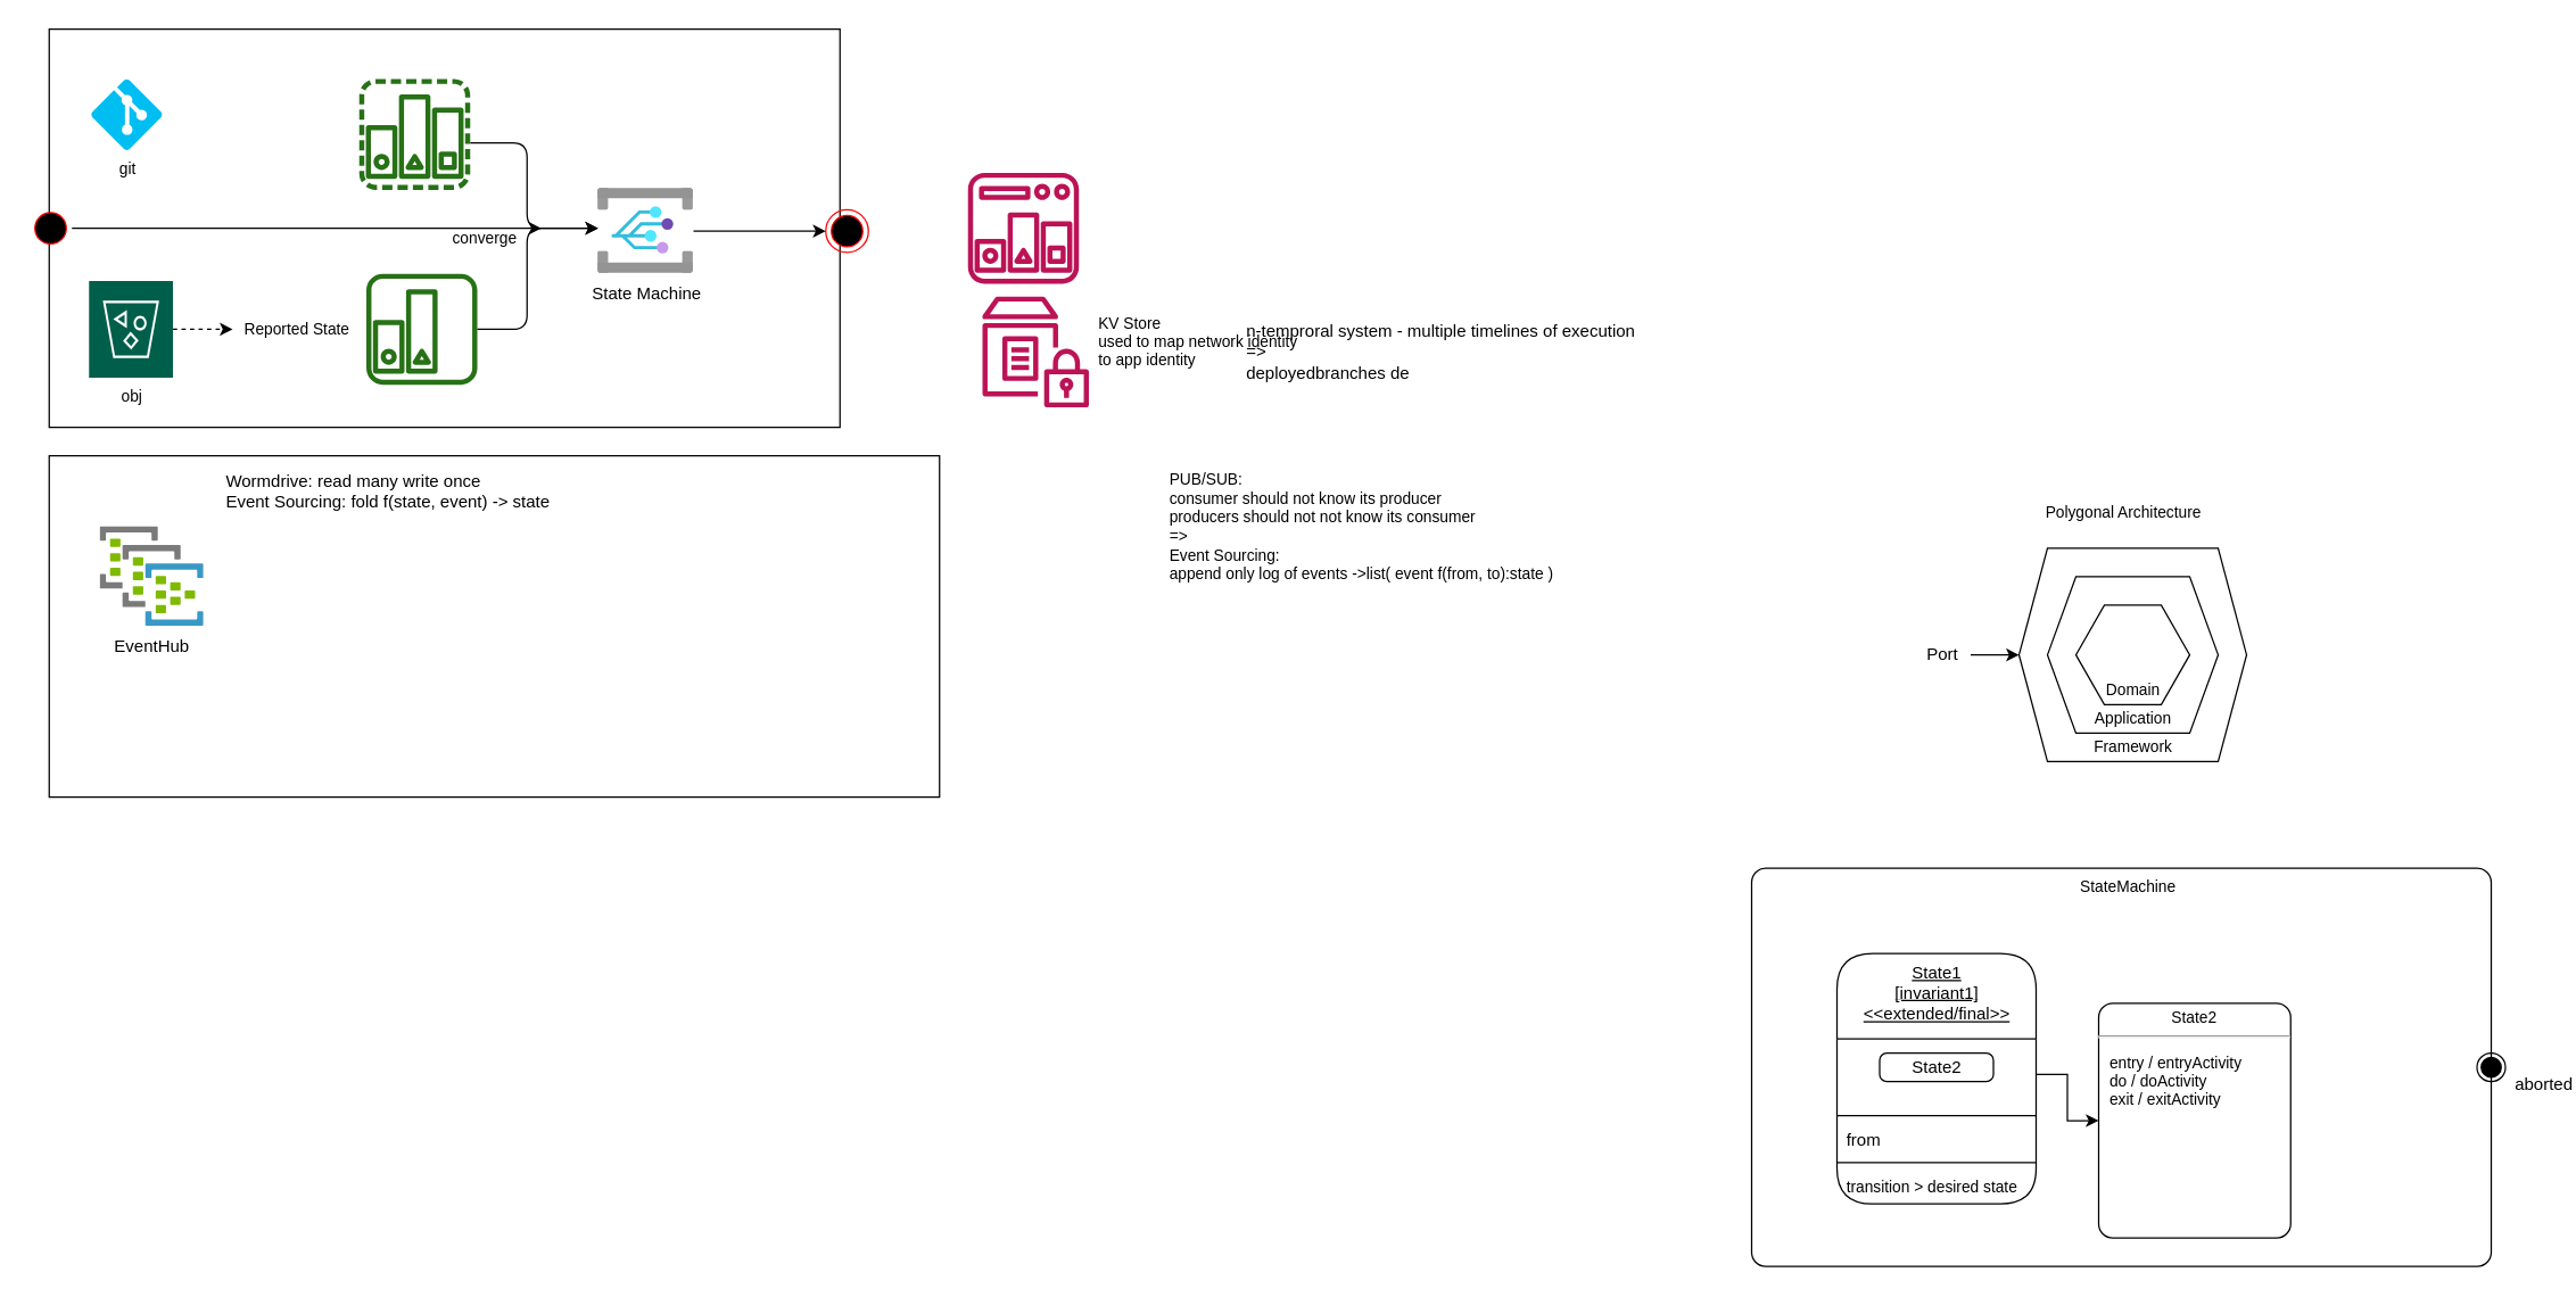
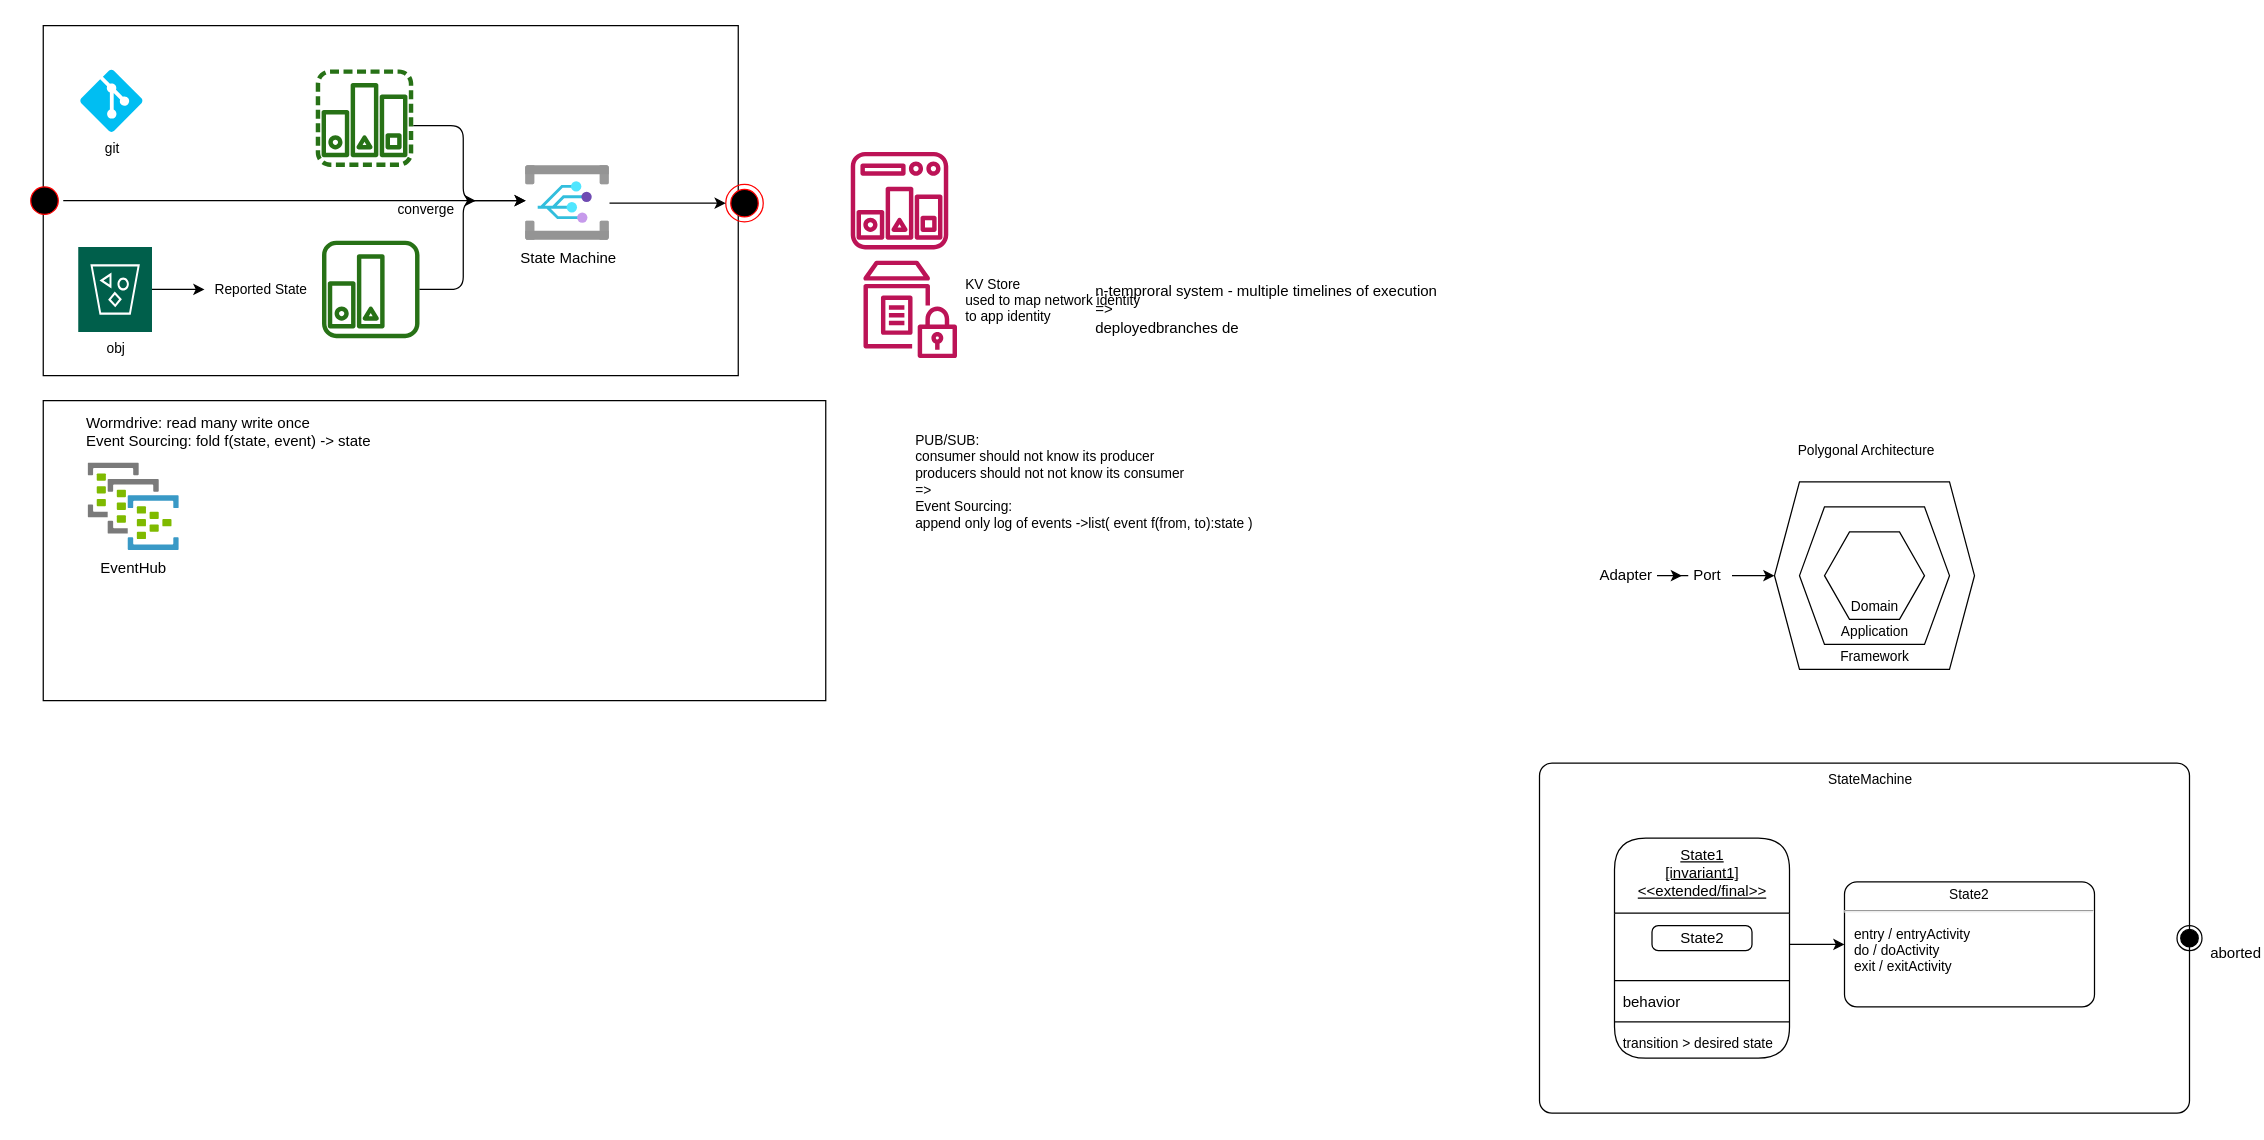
  <mxCell id="0" />
  <mxCell id="1" parent="0" />
  <mxCell id="2" value="" style="rounded=0;whiteSpace=wrap;html=1;fontSize=11;align=left;verticalAlign=top;horizontal=1;" parent="1" vertex="1"><mxGeometry x="34" y="320" width="626" height="240" as="geometry" /></mxCell>
  <mxCell id="3" value="" style="rounded=0;whiteSpace=wrap;html=1;fontSize=11;align=left;verticalAlign=top;horizontal=1;" parent="1" vertex="1"><mxGeometry x="34" y="20" width="556" height="280" as="geometry" /></mxCell>
  <mxCell id="4" value="" style="shape=hexagon;perimeter=hexagonPerimeter2;whiteSpace=wrap;html=1;fixedSize=1;" parent="1" vertex="1"><mxGeometry x="1419" y="385" width="160" height="150" as="geometry" /></mxCell>
  <mxCell id="5" value="" style="shape=hexagon;perimeter=hexagonPerimeter2;whiteSpace=wrap;html=1;fixedSize=1;" parent="1" vertex="1"><mxGeometry x="1439" y="405" width="120" height="110" as="geometry" /></mxCell>
  <mxCell id="6" value="" style="shape=hexagon;perimeter=hexagonPerimeter2;whiteSpace=wrap;html=1;fixedSize=1;" parent="1" vertex="1"><mxGeometry x="1459" y="425" width="80" height="70" as="geometry" /></mxCell>
  <mxCell id="7" style="edgeStyle=orthogonalEdgeStyle;rounded=0;orthogonalLoop=1;jettySize=auto;html=1;entryX=0;entryY=0.5;entryDx=0;entryDy=0;fontSize=11;" parent="1" source="8" target="4" edge="1"><mxGeometry relative="1" as="geometry" /></mxCell>
  <mxCell id="8" value="Port" style="text;html=1;align=center;verticalAlign=middle;resizable=0;points=[];autosize=1;strokeColor=none;" parent="1" vertex="1"><mxGeometry x="1345" y="450" width="40" height="20" as="geometry" /></mxCell>
+ <mxCell id="9" style="edgeStyle=orthogonalEdgeStyle;rounded=0;orthogonalLoop=1;jettySize=auto;html=1;fontSize=11;" parent="1" source="10" target="8" edge="1"><mxGeometry relative="1" as="geometry" /></mxCell>
+ <mxCell id="10" value="Adapter" style="text;html=1;align=center;verticalAlign=middle;resizable=0;points=[];autosize=1;strokeColor=none;" parent="1" vertex="1"><mxGeometry x="1270" y="450" width="60" height="20" as="geometry" /></mxCell>
  <mxCell id="11" value="" style="outlineConnect=0;fontColor=#232F3E;gradientColor=none;fillColor=#BC1356;strokeColor=none;dashed=0;verticalLabelPosition=bottom;verticalAlign=top;align=center;html=1;fontSize=12;fontStyle=0;aspect=fixed;pointerEvents=1;shape=mxgraph.aws4.state_manager;" parent="1" vertex="1"><mxGeometry x="680" y="121" width="78" height="78" as="geometry" /></mxCell>
  <mxCell id="12" value="EventHub" style="aspect=fixed;html=1;points=[];align=center;image;fontSize=12;image=img/lib/mscae/Dedicated_Event_Hub.svg;" parent="1" vertex="1"><mxGeometry x="70" y="370" width="72.92" height="70" as="geometry" /></mxCell>
- <mxCell id="13" value="&lt;div style=&quot;text-align: left&quot;&gt;&lt;span&gt;Wormdrive: read many write once&lt;/span&gt;&lt;/div&gt;Event Sourcing: fold f(state, event) -&amp;gt; state" style="text;html=1;align=center;verticalAlign=middle;resizable=0;points=[];autosize=1;strokeColor=none;" parent="1" vertex="1"><mxGeometry x="152" y="330" width="240" height="30" as="geometry" /></mxCell>
+ <mxCell id="13" value="&lt;div style=&quot;text-align: left&quot;&gt;&lt;span&gt;Wormdrive: read many write once&lt;/span&gt;&lt;/div&gt;Event Sourcing: fold f(state, event) -&amp;gt; state" style="text;html=1;align=center;verticalAlign=middle;resizable=0;points=[];autosize=1;strokeColor=none;" parent="1" vertex="1"><mxGeometry x="62" y="330" width="240" height="30" as="geometry" /></mxCell>
  <mxCell id="14" style="edgeStyle=orthogonalEdgeStyle;rounded=1;orthogonalLoop=1;jettySize=auto;html=1;fontSize=11;" parent="1" source="15" target="41" edge="1"><mxGeometry relative="1" as="geometry"><mxPoint x="430" y="120" as="targetPoint" /><Array as="points"><mxPoint x="370" y="100" /><mxPoint x="370" y="160" /></Array></mxGeometry></mxCell>
  <mxCell id="15" value="" style="outlineConnect=0;fontColor=#232F3E;gradientColor=none;fillColor=#277116;strokeColor=none;dashed=0;verticalLabelPosition=bottom;verticalAlign=top;align=center;html=1;fontSize=12;fontStyle=0;aspect=fixed;pointerEvents=1;shape=mxgraph.aws4.desired_state;" parent="1" vertex="1"><mxGeometry x="252" y="55" width="78" height="78" as="geometry" /></mxCell>
- <mxCell id="16" value="PUB/SUB: &lt;br&gt;consumer should not know its producer&amp;nbsp;&lt;br&gt;producers should not not know its consumer&lt;br&gt;=&amp;gt;&lt;br&gt;Event Sourcing:&lt;br&gt;append only log of events -&amp;gt;list( event f(from, to):state )" style="text;html=1;align=left;verticalAlign=middle;resizable=0;points=[];autosize=1;strokeColor=none;fontSize=11;" parent="1" vertex="1"><mxGeometry x="820" y="330" width="290" height="80" as="geometry" /></mxCell>
+ <mxCell id="16" value="PUB/SUB: &lt;br&gt;consumer should not know its producer&amp;nbsp;&lt;br&gt;producers should not not know its consumer&lt;br&gt;=&amp;gt;&lt;br&gt;Event Sourcing:&lt;br&gt;append only log of events -&amp;gt;list( event f(from, to):state )" style="text;html=1;align=left;verticalAlign=middle;resizable=0;points=[];autosize=1;strokeColor=none;fontSize=11;" parent="1" vertex="1"><mxGeometry x="730" y="345" width="290" height="80" as="geometry" /></mxCell>
  <mxCell id="17" value="&lt;font style=&quot;font-size: 12px&quot;&gt;n-temproral system -&amp;nbsp;&lt;span&gt;multiple timelines of execution&lt;br&gt;&lt;/span&gt;=&amp;gt;&lt;br&gt;deployedbranches de&lt;/font&gt;" style="text;html=1;align=left;verticalAlign=middle;resizable=0;points=[];autosize=1;strokeColor=none;fontSize=11;" parent="1" vertex="1"><mxGeometry x="874" y="227" width="290" height="40" as="geometry" /></mxCell>
  <mxCell id="18" value="StateMachine" style="shape=mxgraph.sysml.stateMachine;verticalAlign=top;whiteSpace=wrap;align=center;fontSize=11;" parent="1" vertex="1"><mxGeometry x="1231" y="610" width="530" height="280" as="geometry" /></mxCell>
  <mxCell id="19" value="aborted" style="resizable=0;html=1;verticalAlign=top;align=left;labelBackgroundColor=none;spacingLeft=5;spacingTop=-2;" parent="18" connectable="0" vertex="1"><mxGeometry x="530" y="140" as="geometry" /></mxCell>
  <mxCell id="20" value="State1&lt;br&gt;[invariant1]&lt;br&gt;&amp;lt;&amp;lt;extended/final&amp;gt;&amp;gt;" style="swimlane;fontStyle=4;align=center;verticalAlign=top;childLayout=stackLayout;horizontal=1;startSize=60;horizontalStack=0;resizeParent=1;resizeParentMax=0;resizeLast=0;collapsible=0;marginBottom=0;html=1;rounded=1;absoluteArcSize=1;arcSize=50;" parent="18" vertex="1"><mxGeometry x="60" y="60" width="140" height="176" as="geometry" /></mxCell>
  <mxCell id="21" value="" style="fillColor=none;strokeColor=none;container=1;collapsible=0;" parent="20" vertex="1"><mxGeometry y="60" width="140" height="50" as="geometry" /></mxCell>
  <mxCell id="22" value="State2" style="html=1;align=center;verticalAlign=middle;rounded=1;absoluteArcSize=1;arcSize=10;" parent="21" vertex="1"><mxGeometry x="30" y="10" width="80" height="20" as="geometry" /></mxCell>
  <mxCell id="23" value="" style="line;strokeWidth=1;fillColor=none;align=left;verticalAlign=middle;spacingTop=-1;spacingLeft=3;spacingRight=3;rotatable=0;labelPosition=right;points=[];portConstraint=eastwest;" parent="20" vertex="1"><mxGeometry y="110" width="140" height="8" as="geometry" /></mxCell>
- <mxCell id="24" value="from" style="fillColor=none;strokeColor=none;align=left;verticalAlign=middle;spacingLeft=5;" parent="20" vertex="1"><mxGeometry y="118" width="140" height="25" as="geometry" /></mxCell>
+ <mxCell id="24" value="behavior" style="fillColor=none;strokeColor=none;align=left;verticalAlign=middle;spacingLeft=5;" parent="20" vertex="1"><mxGeometry y="118" width="140" height="25" as="geometry" /></mxCell>
  <mxCell id="25" value="" style="line;strokeWidth=1;fillColor=none;align=left;verticalAlign=middle;spacingTop=-1;spacingLeft=3;spacingRight=3;rotatable=0;labelPosition=right;points=[];portConstraint=eastwest;" parent="20" vertex="1"><mxGeometry y="143" width="140" height="8" as="geometry" /></mxCell>
  <mxCell id="26" value="transition &gt; desired state" style="fillColor=none;strokeColor=none;align=left;verticalAlign=middle;spacingLeft=5;fontSize=11;" parent="20" vertex="1"><mxGeometry y="151" width="140" height="25" as="geometry" /></mxCell>
- <mxCell id="27" value="&lt;p style=&quot;margin:0px;margin-top:4px;text-align:center;&quot;&gt;State2&lt;hr/&gt;&lt;/p&gt;&lt;p style=&quot;margin:0px;margin-left:8px;text-align:left;&quot;&gt;entry / entryActivity&lt;br/&gt;do / doActivity&lt;br/&gt;exit / exitActivity&lt;/p&gt;" style="shape=mxgraph.sysml.simpleState;html=1;overflow=fill;whiteSpace=wrap;align=center;fontSize=11;" parent="18" vertex="1"><mxGeometry x="244" y="95" width="135" height="165" as="geometry" /></mxCell>
+ <mxCell id="27" value="&lt;p style=&quot;margin:0px;margin-top:4px;text-align:center;&quot;&gt;State2&lt;hr/&gt;&lt;/p&gt;&lt;p style=&quot;margin:0px;margin-left:8px;text-align:left;&quot;&gt;entry / entryActivity&lt;br/&gt;do / doActivity&lt;br/&gt;exit / exitActivity&lt;/p&gt;" style="shape=mxgraph.sysml.simpleState;html=1;overflow=fill;whiteSpace=wrap;align=center;fontSize=11;" parent="18" vertex="1"><mxGeometry x="244" y="95" width="200" height="100" as="geometry" /></mxCell>
  <mxCell id="28" style="edgeStyle=orthogonalEdgeStyle;rounded=0;orthogonalLoop=1;jettySize=auto;html=1;fontSize=11;" parent="18" source="21" target="27" edge="1"><mxGeometry relative="1" as="geometry" /></mxCell>
  <mxCell id="29" value="Polygonal Architecture" style="text;html=1;align=left;verticalAlign=middle;resizable=0;points=[];autosize=1;strokeColor=none;fontSize=11;" parent="1" vertex="1"><mxGeometry x="1436" y="350" width="120" height="20" as="geometry" /></mxCell>
  <mxCell id="30" value="Application" style="text;html=1;align=center;verticalAlign=middle;resizable=0;points=[];autosize=1;strokeColor=none;fontSize=11;" parent="1" vertex="1"><mxGeometry x="1464" y="495" width="70" height="20" as="geometry" /></mxCell>
  <mxCell id="31" value="Framework" style="text;html=1;align=center;verticalAlign=middle;resizable=0;points=[];autosize=1;strokeColor=none;fontSize=11;" parent="1" vertex="1"><mxGeometry x="1464" y="515" width="70" height="20" as="geometry" /></mxCell>
  <mxCell id="32" value="Domain" style="text;html=1;align=center;verticalAlign=middle;resizable=0;points=[];autosize=1;strokeColor=none;fontSize=11;" parent="1" vertex="1"><mxGeometry x="1474" y="475" width="50" height="20" as="geometry" /></mxCell>
  <mxCell id="33" value="converge" style="text;html=1;align=center;verticalAlign=middle;resizable=0;points=[];autosize=1;strokeColor=none;fontSize=11;" parent="1" vertex="1"><mxGeometry x="310" y="157" width="60" height="20" as="geometry" /></mxCell>
  <mxCell id="34" value="" style="group" parent="1" vertex="1" connectable="0"><mxGeometry x="163" y="192" width="172" height="78" as="geometry" /></mxCell>
  <mxCell id="35" value="" style="outlineConnect=0;fontColor=#232F3E;gradientColor=none;fillColor=#277116;strokeColor=none;dashed=0;verticalLabelPosition=bottom;verticalAlign=top;align=center;html=1;fontSize=12;fontStyle=0;aspect=fixed;pointerEvents=1;shape=mxgraph.aws4.reported_state;" parent="34" vertex="1"><mxGeometry x="94" width="78" height="78" as="geometry" /></mxCell>
  <mxCell id="36" value="Reported State" style="text;html=1;align=center;verticalAlign=middle;resizable=0;points=[];autosize=1;strokeColor=none;fontSize=11;" parent="34" vertex="1"><mxGeometry y="29" width="90" height="20" as="geometry" /></mxCell>
  <mxCell id="37" style="edgeStyle=orthogonalEdgeStyle;rounded=1;orthogonalLoop=1;jettySize=auto;html=1;fontSize=11;" parent="1" source="35" target="41" edge="1"><mxGeometry relative="1" as="geometry"><mxPoint x="445" y="135" as="targetPoint" /><Array as="points"><mxPoint x="370" y="231" /><mxPoint x="370" y="160" /></Array></mxGeometry></mxCell>
  <mxCell id="38" value="" style="ellipse;html=1;shape=endState;fillColor=#000000;strokeColor=#ff0000;" parent="1" vertex="1"><mxGeometry x="580" y="147" width="30" height="30" as="geometry" /></mxCell>
  <mxCell id="39" value="" style="edgeStyle=orthogonalEdgeStyle;rounded=0;orthogonalLoop=1;jettySize=auto;html=1;" parent="1" source="41" target="38" edge="1"><mxGeometry relative="1" as="geometry" /></mxCell>
  <mxCell id="40" value="git" style="verticalLabelPosition=bottom;html=1;verticalAlign=top;align=center;strokeColor=none;fillColor=#00BEF2;shape=mxgraph.azure.git_repository;fontSize=11;" parent="1" vertex="1"><mxGeometry x="63.5" y="55" width="50" height="50" as="geometry" /></mxCell>
  <mxCell id="41" value="State Machine" style="aspect=fixed;html=1;points=[];align=center;image;fontSize=12;image=img/lib/azure2/integration/Event_Grid_Domains.svg;" parent="1" vertex="1"><mxGeometry x="420" y="132" width="67" height="60" as="geometry" /></mxCell>
  <mxCell id="42" value="" style="outlineConnect=0;fontColor=#232F3E;gradientColor=none;fillColor=#BC1356;strokeColor=none;dashed=0;verticalLabelPosition=bottom;verticalAlign=top;align=center;html=1;fontSize=12;fontStyle=0;aspect=fixed;pointerEvents=1;shape=mxgraph.aws4.parameter_store;" parent="1" vertex="1"><mxGeometry x="690" y="208" width="75" height="78" as="geometry" /></mxCell>
  <mxCell id="43" value="KV Store&lt;br&gt;used to map network identity&lt;br&gt;to app identity" style="text;html=1;align=left;verticalAlign=middle;resizable=0;points=[];autosize=1;strokeColor=none;fontSize=11;" parent="1" vertex="1"><mxGeometry x="770" y="220" width="160" height="40" as="geometry" /></mxCell>
- <mxCell id="44" style="edgeStyle=orthogonalEdgeStyle;rounded=1;orthogonalLoop=1;jettySize=auto;html=1;fontSize=11;dashed=1;" parent="1" source="45" target="36" edge="1"><mxGeometry relative="1" as="geometry" /></mxCell>
+ <mxCell id="44" style="edgeStyle=orthogonalEdgeStyle;rounded=1;orthogonalLoop=1;jettySize=auto;html=1;fontSize=11;" parent="1" source="45" target="36" edge="1"><mxGeometry relative="1" as="geometry" /></mxCell>
  <mxCell id="45" value="obj" style="pointerEvents=1;shadow=0;dashed=0;html=1;strokeColor=none;fillColor=#005F4B;labelPosition=center;verticalLabelPosition=bottom;verticalAlign=top;align=center;outlineConnect=0;shape=mxgraph.veeam2.s3_compatible;fontSize=11;" parent="1" vertex="1"><mxGeometry x="62" y="197" width="59" height="68" as="geometry" /></mxCell>
  <mxCell id="46" style="edgeStyle=orthogonalEdgeStyle;rounded=1;orthogonalLoop=1;jettySize=auto;html=1;fontSize=11;" parent="1" source="47" edge="1"><mxGeometry relative="1" as="geometry"><mxPoint x="380" y="160" as="targetPoint" /></mxGeometry></mxCell>
  <mxCell id="47" value="" style="ellipse;html=1;shape=startState;fillColor=#000000;strokeColor=#ff0000;" parent="1" vertex="1"><mxGeometry x="20" y="145" width="30" height="30" as="geometry" /></mxCell>
